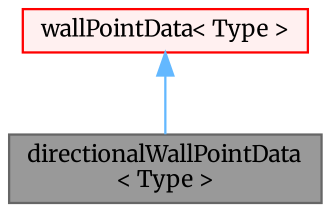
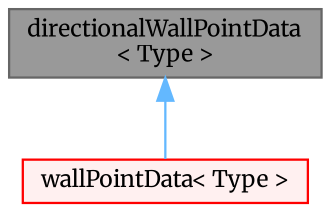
  digraph {
    fontname=Merriweather
    node [fontname=Merriweather fontsize=10 shape=box style=filled]
    n1 [color=gray40 fillcolor=grey60 fontcolor=black height=0.2 label="directionalWallPointData\l\< Type \>" width=0.4]
    n2 [color=red fillcolor="#FFF0F0" height=0.2 label="wallPointData\< Type \>" width=0.4]
-   n2 -> n1 [color=steelblue1 dir=back fontname=Merriweather fontsize=10 labelfontname=Helvetica labelfontsize=10 style=solid]
+   n1 -> n2 [color=steelblue1 dir=back fontname=Merriweather fontsize=10 labelfontname=Helvetica labelfontsize=10 style=solid]
  }
